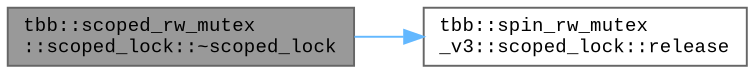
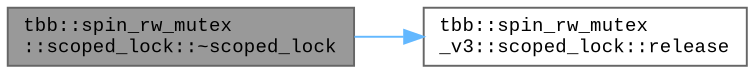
  digraph {
    rankdir=LR
    fontname="Liberation Mono"
    node [fontname="Liberation Mono" fontsize=10 shape=box style=filled]
-   n1 [color=gray40 fillcolor=grey60 fontcolor=black height=0.2 label="tbb::scoped_rw_mutex\l::scoped_lock::~scoped_lock" width=0.4]
+   n1 [color=gray40 fillcolor=grey60 fontcolor=black height=0.2 label="tbb::spin_rw_mutex\l::scoped_lock::~scoped_lock" width=0.4]
    n2 [color=grey40 fillcolor=white height=0.2 label="tbb::spin_rw_mutex\l_v3::scoped_lock::release" width=0.4]
    n1 -> n2 [color=steelblue1 fontname="Liberation Mono" fontsize=10 labelfontname=Helvetica labelfontsize=10 style=solid]
  }
